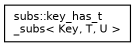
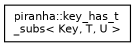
  digraph {
    rankdir=LR
-   n1 [color=black fillcolor=white fontname=Helvetica fontsize=10 height=0.2 label="subs::key_has_t\l_subs\< Key, T, U \>" shape=record style=filled width=0.4]
+   n1 [color=black fillcolor=white fontname=Helvetica fontsize=10 height=0.2 label="piranha::key_has_t\l_subs\< Key, T, U \>" shape=record style=filled width=0.4]
  }
